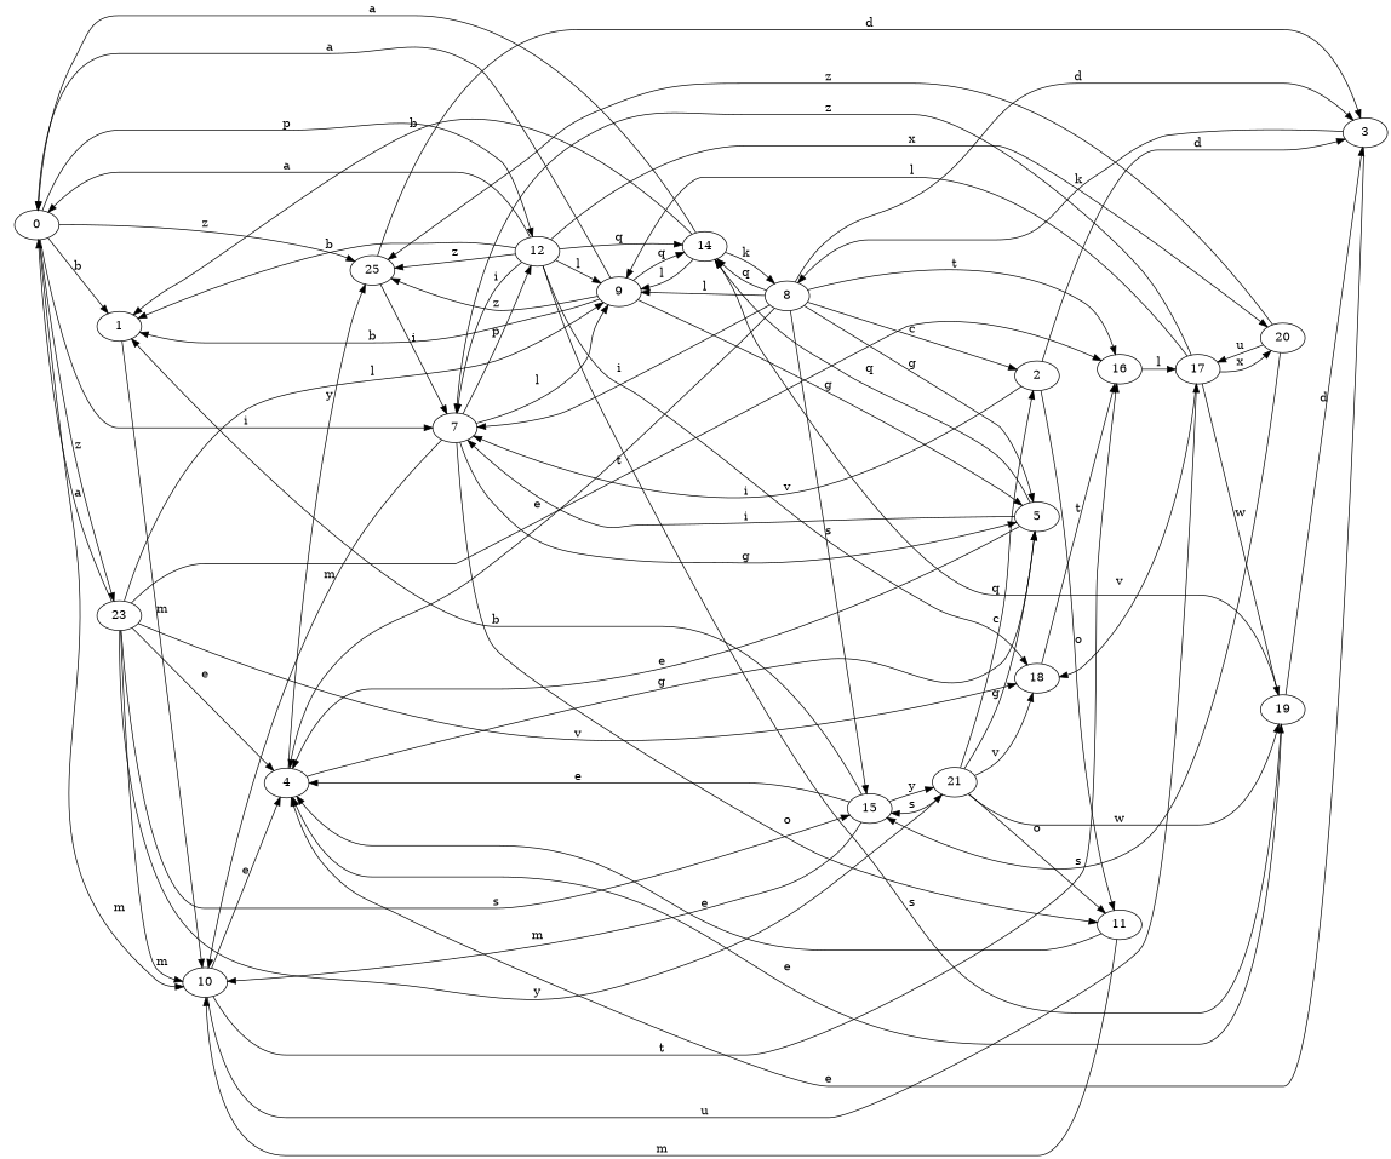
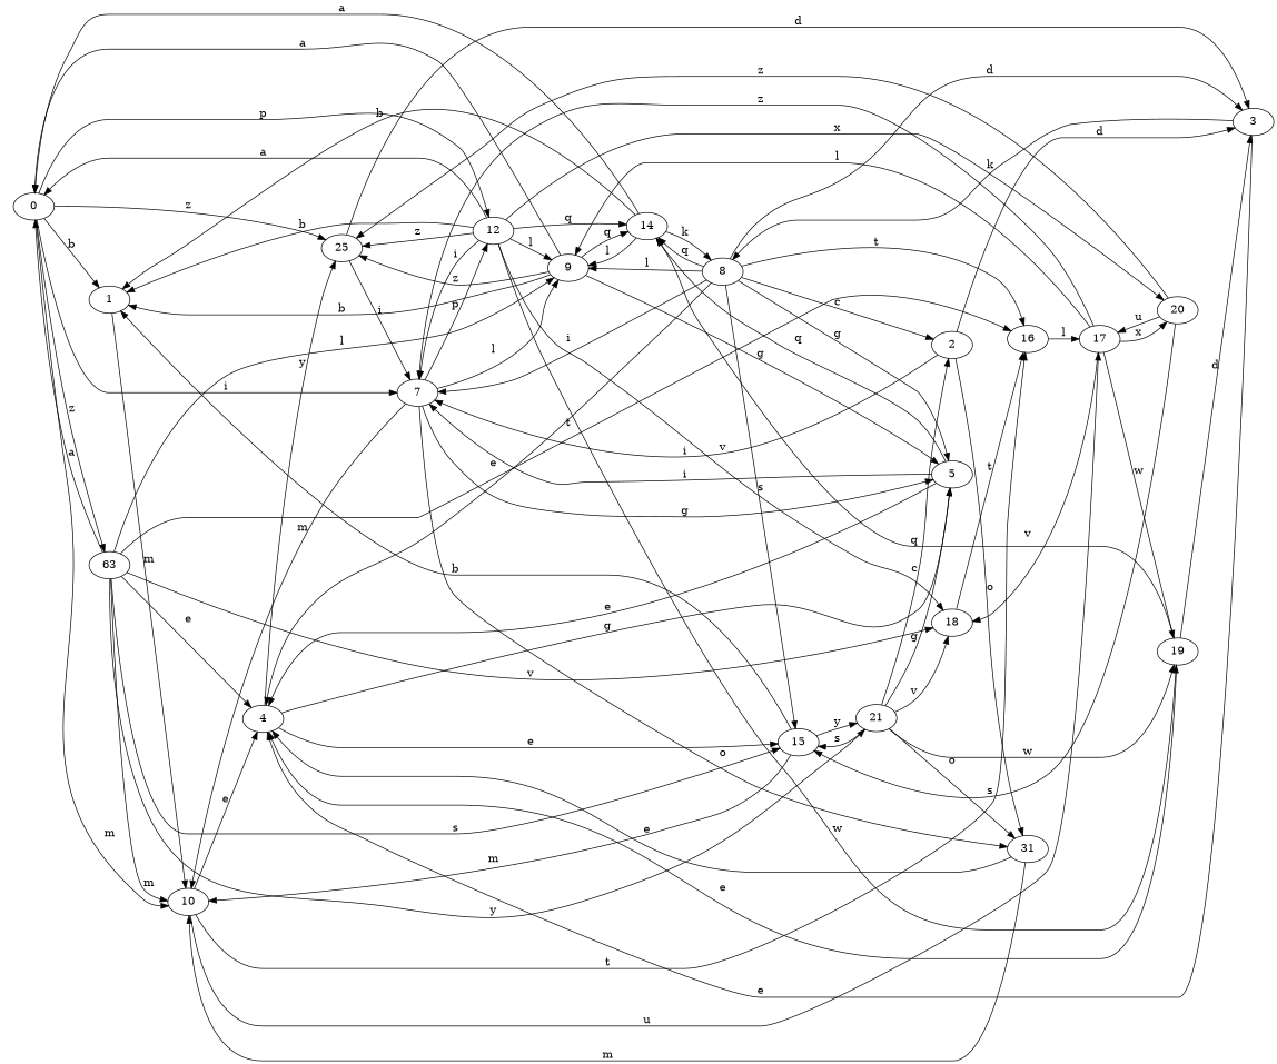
  strict digraph {
    rankdir=LR
    0
    1
    7
    10
    12
-   23
+   23 [label=63]
    25
-   11
+   11 [label=31]
    5
    9
    4
    16
    17
    14
    18
    19
    20
    15
    21
    3
    2
    8
    0 -> 1 [label=b]
    0 -> 7 [label=i]
    0 -> 10 [label=m]
    0 -> 12 [label=p]
    0 -> 23 [label=z]
    0 -> 25 [label=z]
    1 -> 10 [label=m]
    7 -> 10 [label=m]
    7 -> 12 [label=p]
    7 -> 11 [label=o]
    7 -> 5 [label=g]
    7 -> 9 [label=l]
    10 -> 4 [label=e]
    10 -> 16 [label=t]
    10 -> 17 [label=u]
    12 -> 0 [label=a]
    12 -> 1 [label=b]
    12 -> 7 [label=i]
    12 -> 25 [label=z]
    12 -> 9 [label=l]
    12 -> 14 [label=q]
    12 -> 18 [label=v]
-   12 -> 19 [label=s]
+   12 -> 19 [label=w]
    12 -> 20 [label=x]
    23 -> 0 [label=a]
    23 -> 10 [label=m]
    23 -> 9 [label=l]
    23 -> 4 [label=e]
    23 -> 16 [label=t]
    23 -> 18 [label=v]
    23 -> 15 [label=s]
    23 -> 21 [label=y]
    25 -> 7 [label=i]
    25 -> 3 [label=d]
    11 -> 10 [label=m]
    11 -> 4 [label=e]
    5 -> 7 [label=i]
    5 -> 4 [label=e]
    5 -> 14 [label=q]
    9 -> 0 [label=a]
    9 -> 1 [label=b]
    9 -> 25 [label=z]
    9 -> 5 [label=g]
    9 -> 14 [label=q]
    4 -> 25 [label=y]
    4 -> 5 [label=g]
    16 -> 17 [label=l]
    17 -> 7 [label=z]
    17 -> 9 [label=l]
    17 -> 18 [label=v]
    17 -> 19 [label=w]
    17 -> 20 [label=x]
    14 -> 0 [label=a]
    14 -> 1 [label=b]
    14 -> 9 [label=l]
    14 -> 8 [label=k]
    18 -> 16 [label=t]
    19 -> 4 [label=e]
    19 -> 14 [label=q]
    19 -> 3 [label=d]
    20 -> 25 [label=z]
    20 -> 17 [label=u]
    20 -> 15 [label=s]
    15 -> 1 [label=b]
    15 -> 10 [label=m]
-   15 -> 4 [label=e]
+   4 -> 15 [label=e]
    15 -> 21 [label=y]
    21 -> 11 [label=o]
    21 -> 5 [label=g]
    21 -> 18 [label=v]
    21 -> 19 [label=w]
    21 -> 15 [label=s]
    21 -> 2 [label=c]
    3 -> 4 [label=e]
    3 -> 8 [label=k]
    2 -> 7 [label=i]
    2 -> 11 [label=o]
    2 -> 3 [label=d]
    8 -> 7 [label=i]
    8 -> 5 [label=g]
    8 -> 9 [label=l]
    8 -> 4 [label=e]
    8 -> 16 [label=t]
    8 -> 14 [label=q]
    8 -> 15 [label=s]
    8 -> 3 [label=d]
    8 -> 2 [label=c]
  }
